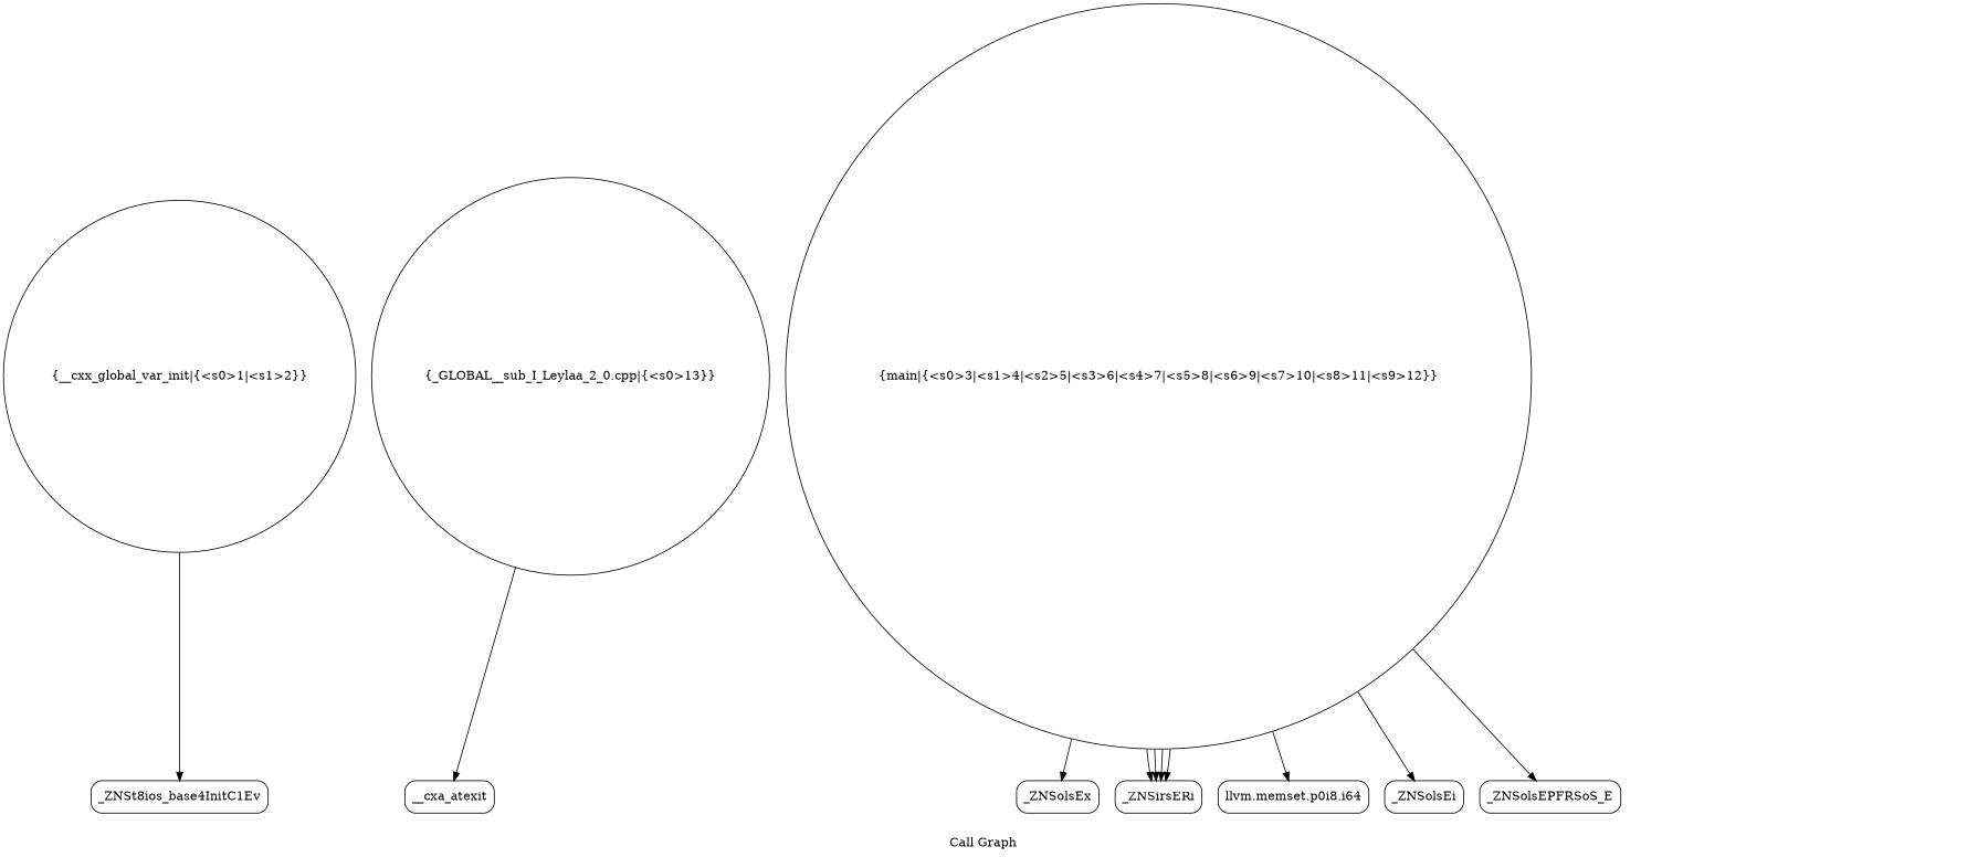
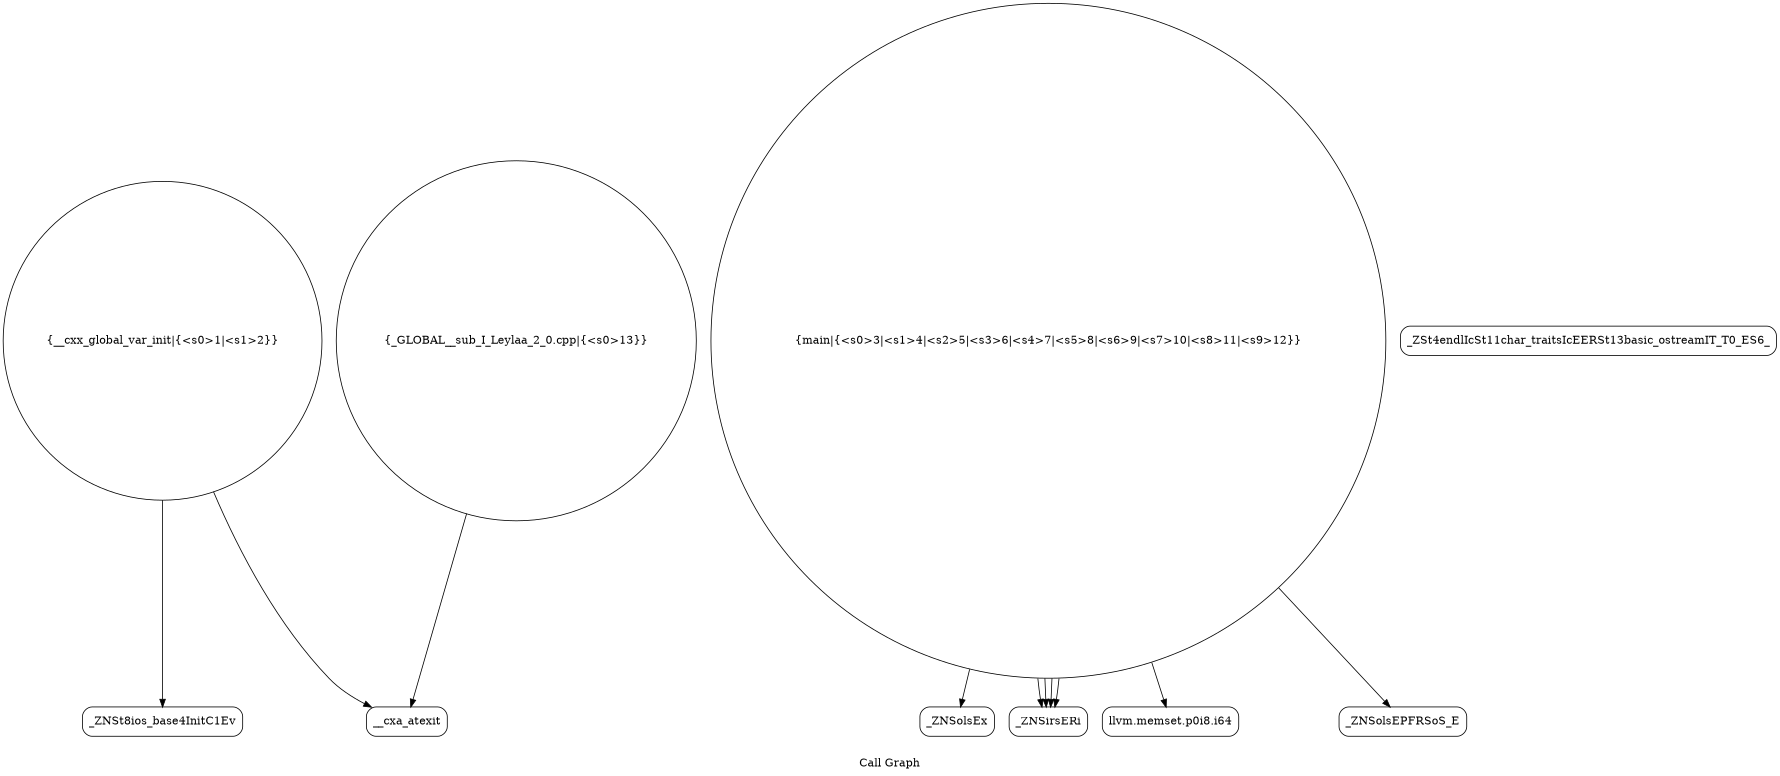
  digraph {
    label="Call Graph"
    node [shape=Mrecord]
    edge [color=black tailport=s0]
    n1 [label="{__cxx_global_var_init|{<s0>1|<s1>2}}" shape=circle]
    n2 [label="{_ZNSt8ios_base4InitC1Ev}"]
    n3 [label="{__cxa_atexit}"]
    n4 [label="{_ZNSolsEx}"]
    n5 [label="{main|{<s0>3|<s1>4|<s2>5|<s3>6|<s4>7|<s5>8|<s6>9|<s7>10|<s8>11|<s9>12}}" shape=circle]
    n6 [label="{_ZNSirsERi}"]
    n7 [label="{llvm.memset.p0i8.i64}"]
-   n8 [label="{_ZNSolsEi}"]
    n9 [label="{_ZNSolsEPFRSoS_E}"]
+   n10 [label="{_ZSt4endlIcSt11char_traitsIcEERSt13basic_ostreamIT_T0_ES6_}"]
    n11 [label="{_GLOBAL__sub_I_Leylaa_2_0.cpp|{<s0>13}}" shape=circle]
    n1 -> n2
+   n1 -> n3 [tailport=s1]
    n5 -> n4 [tailport=s8]
    n5 -> n6
    n5 -> n6 [tailport=s1]
    n5 -> n6 [tailport=s2]
    n5 -> n6 [tailport=s3]
    n5 -> n7 [tailport=s4]
-   n5 -> n8 [tailport=s6]
    n5 -> n9 [tailport=s9]
    n11 -> n3
  }
